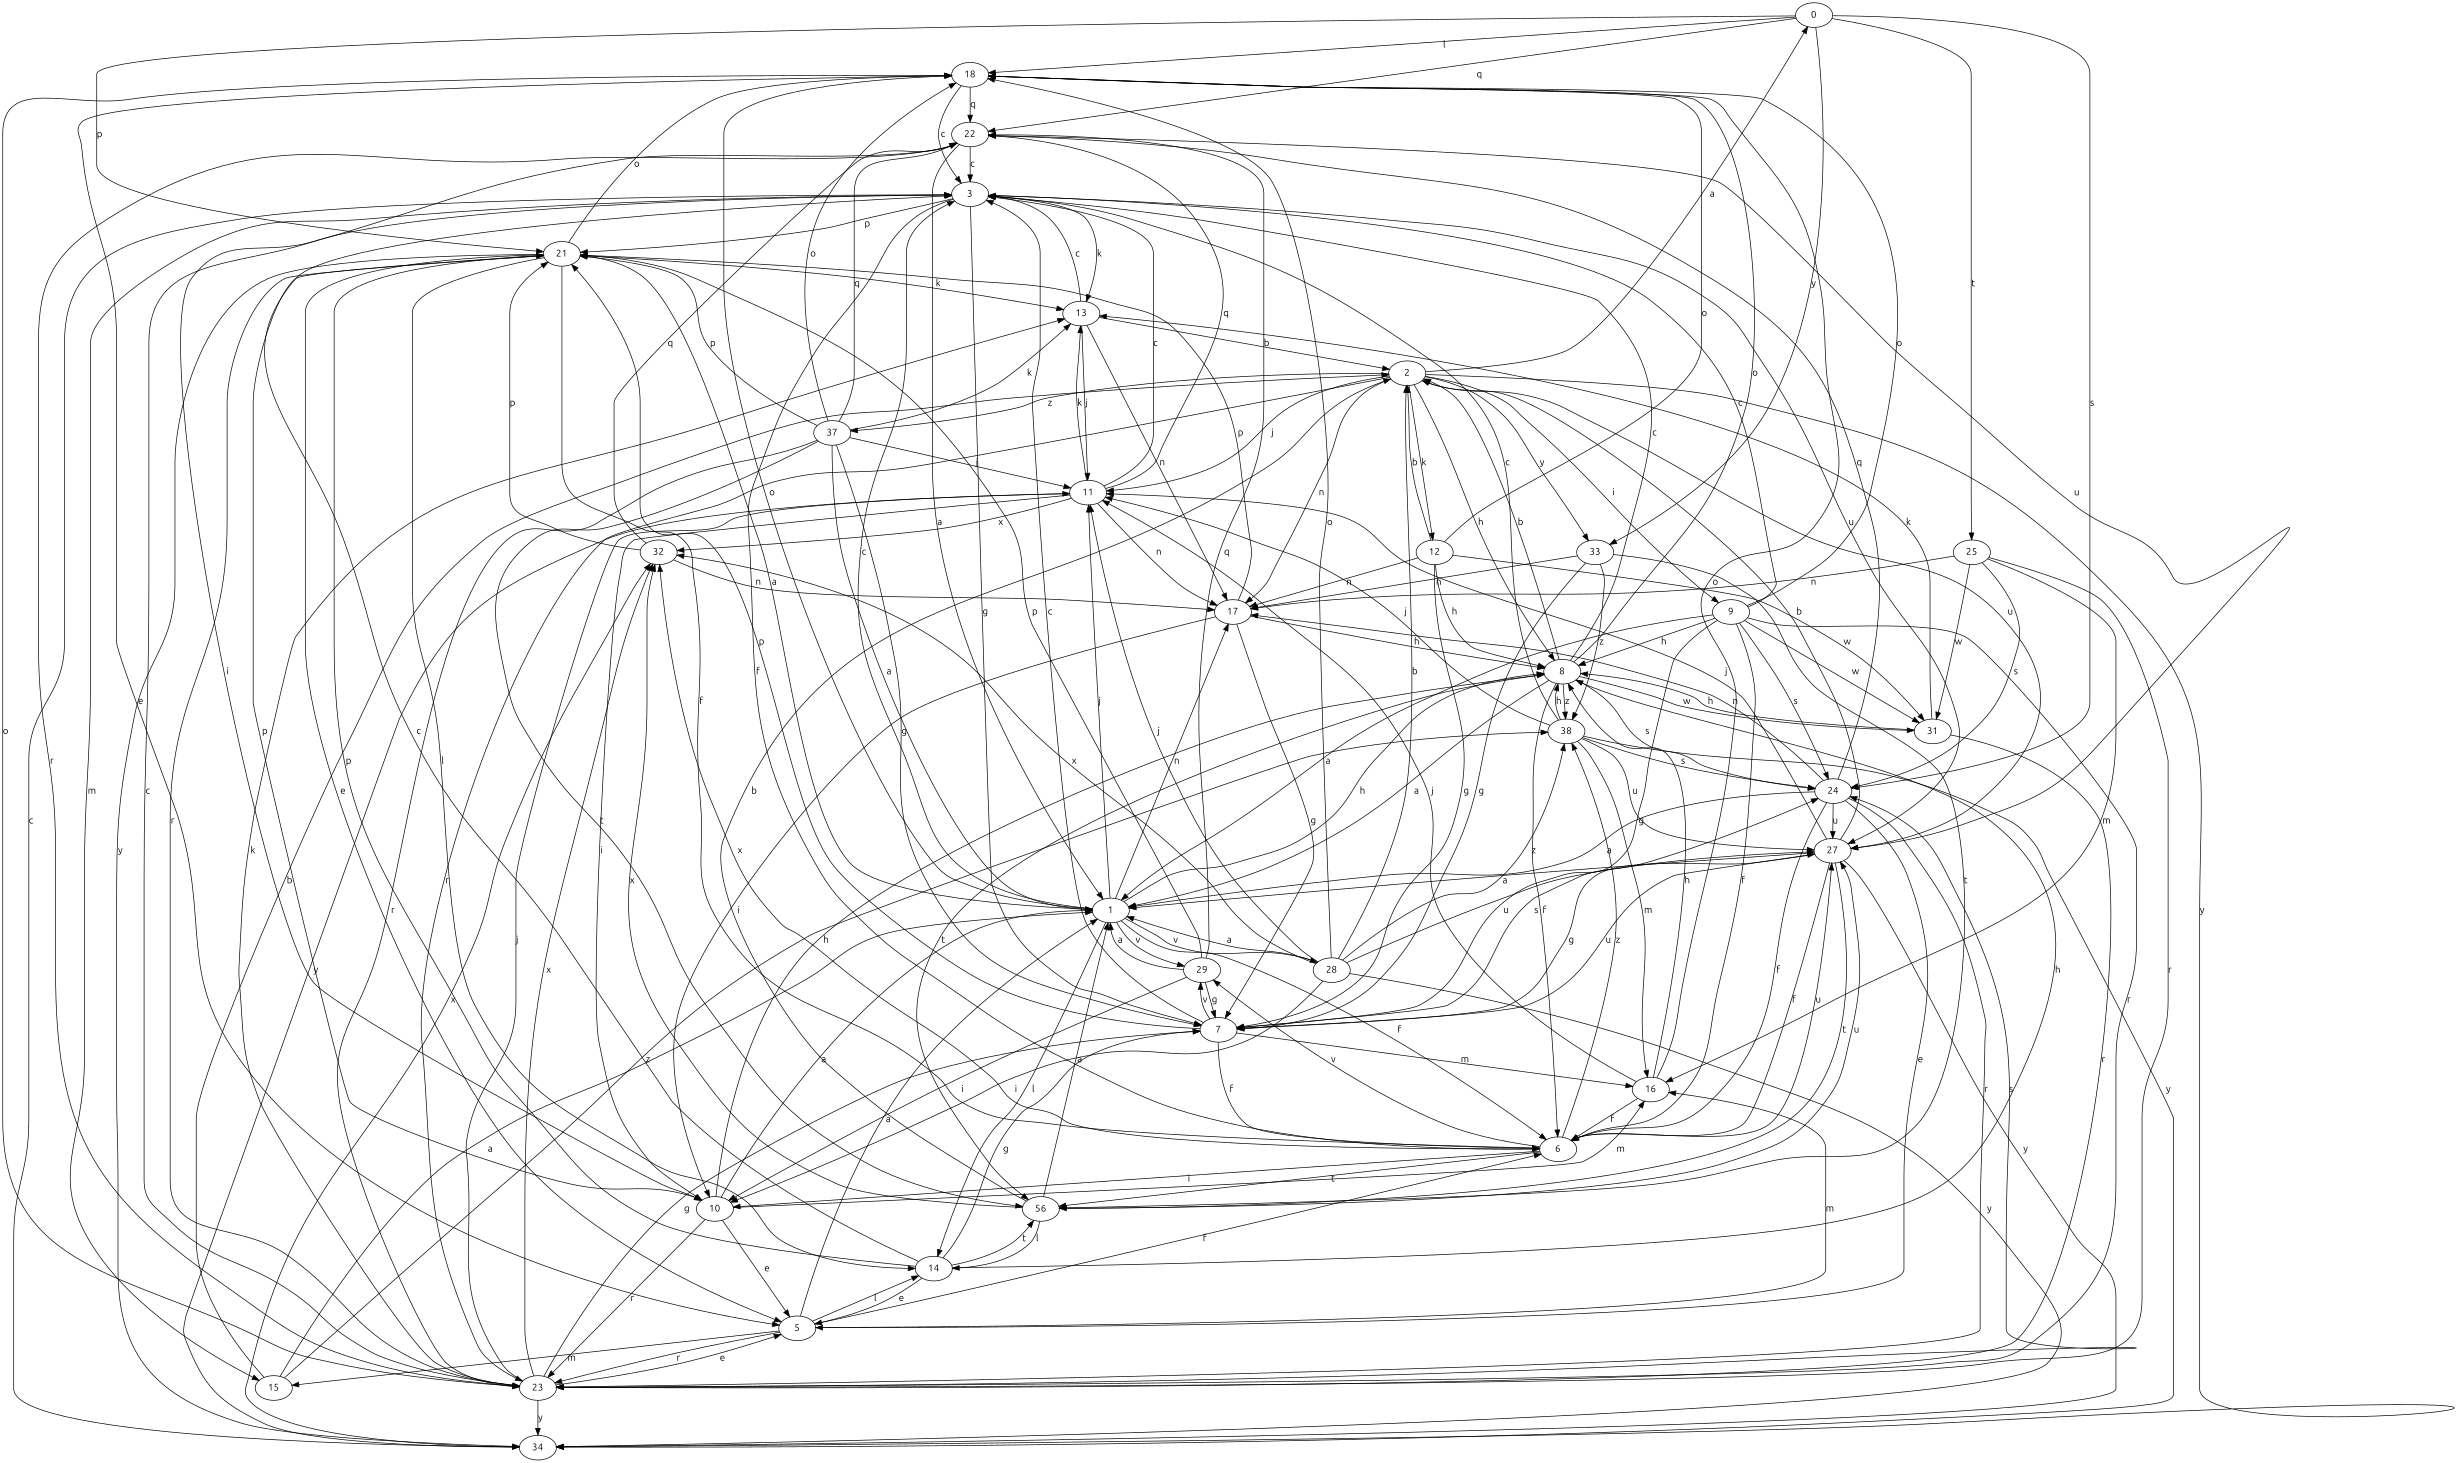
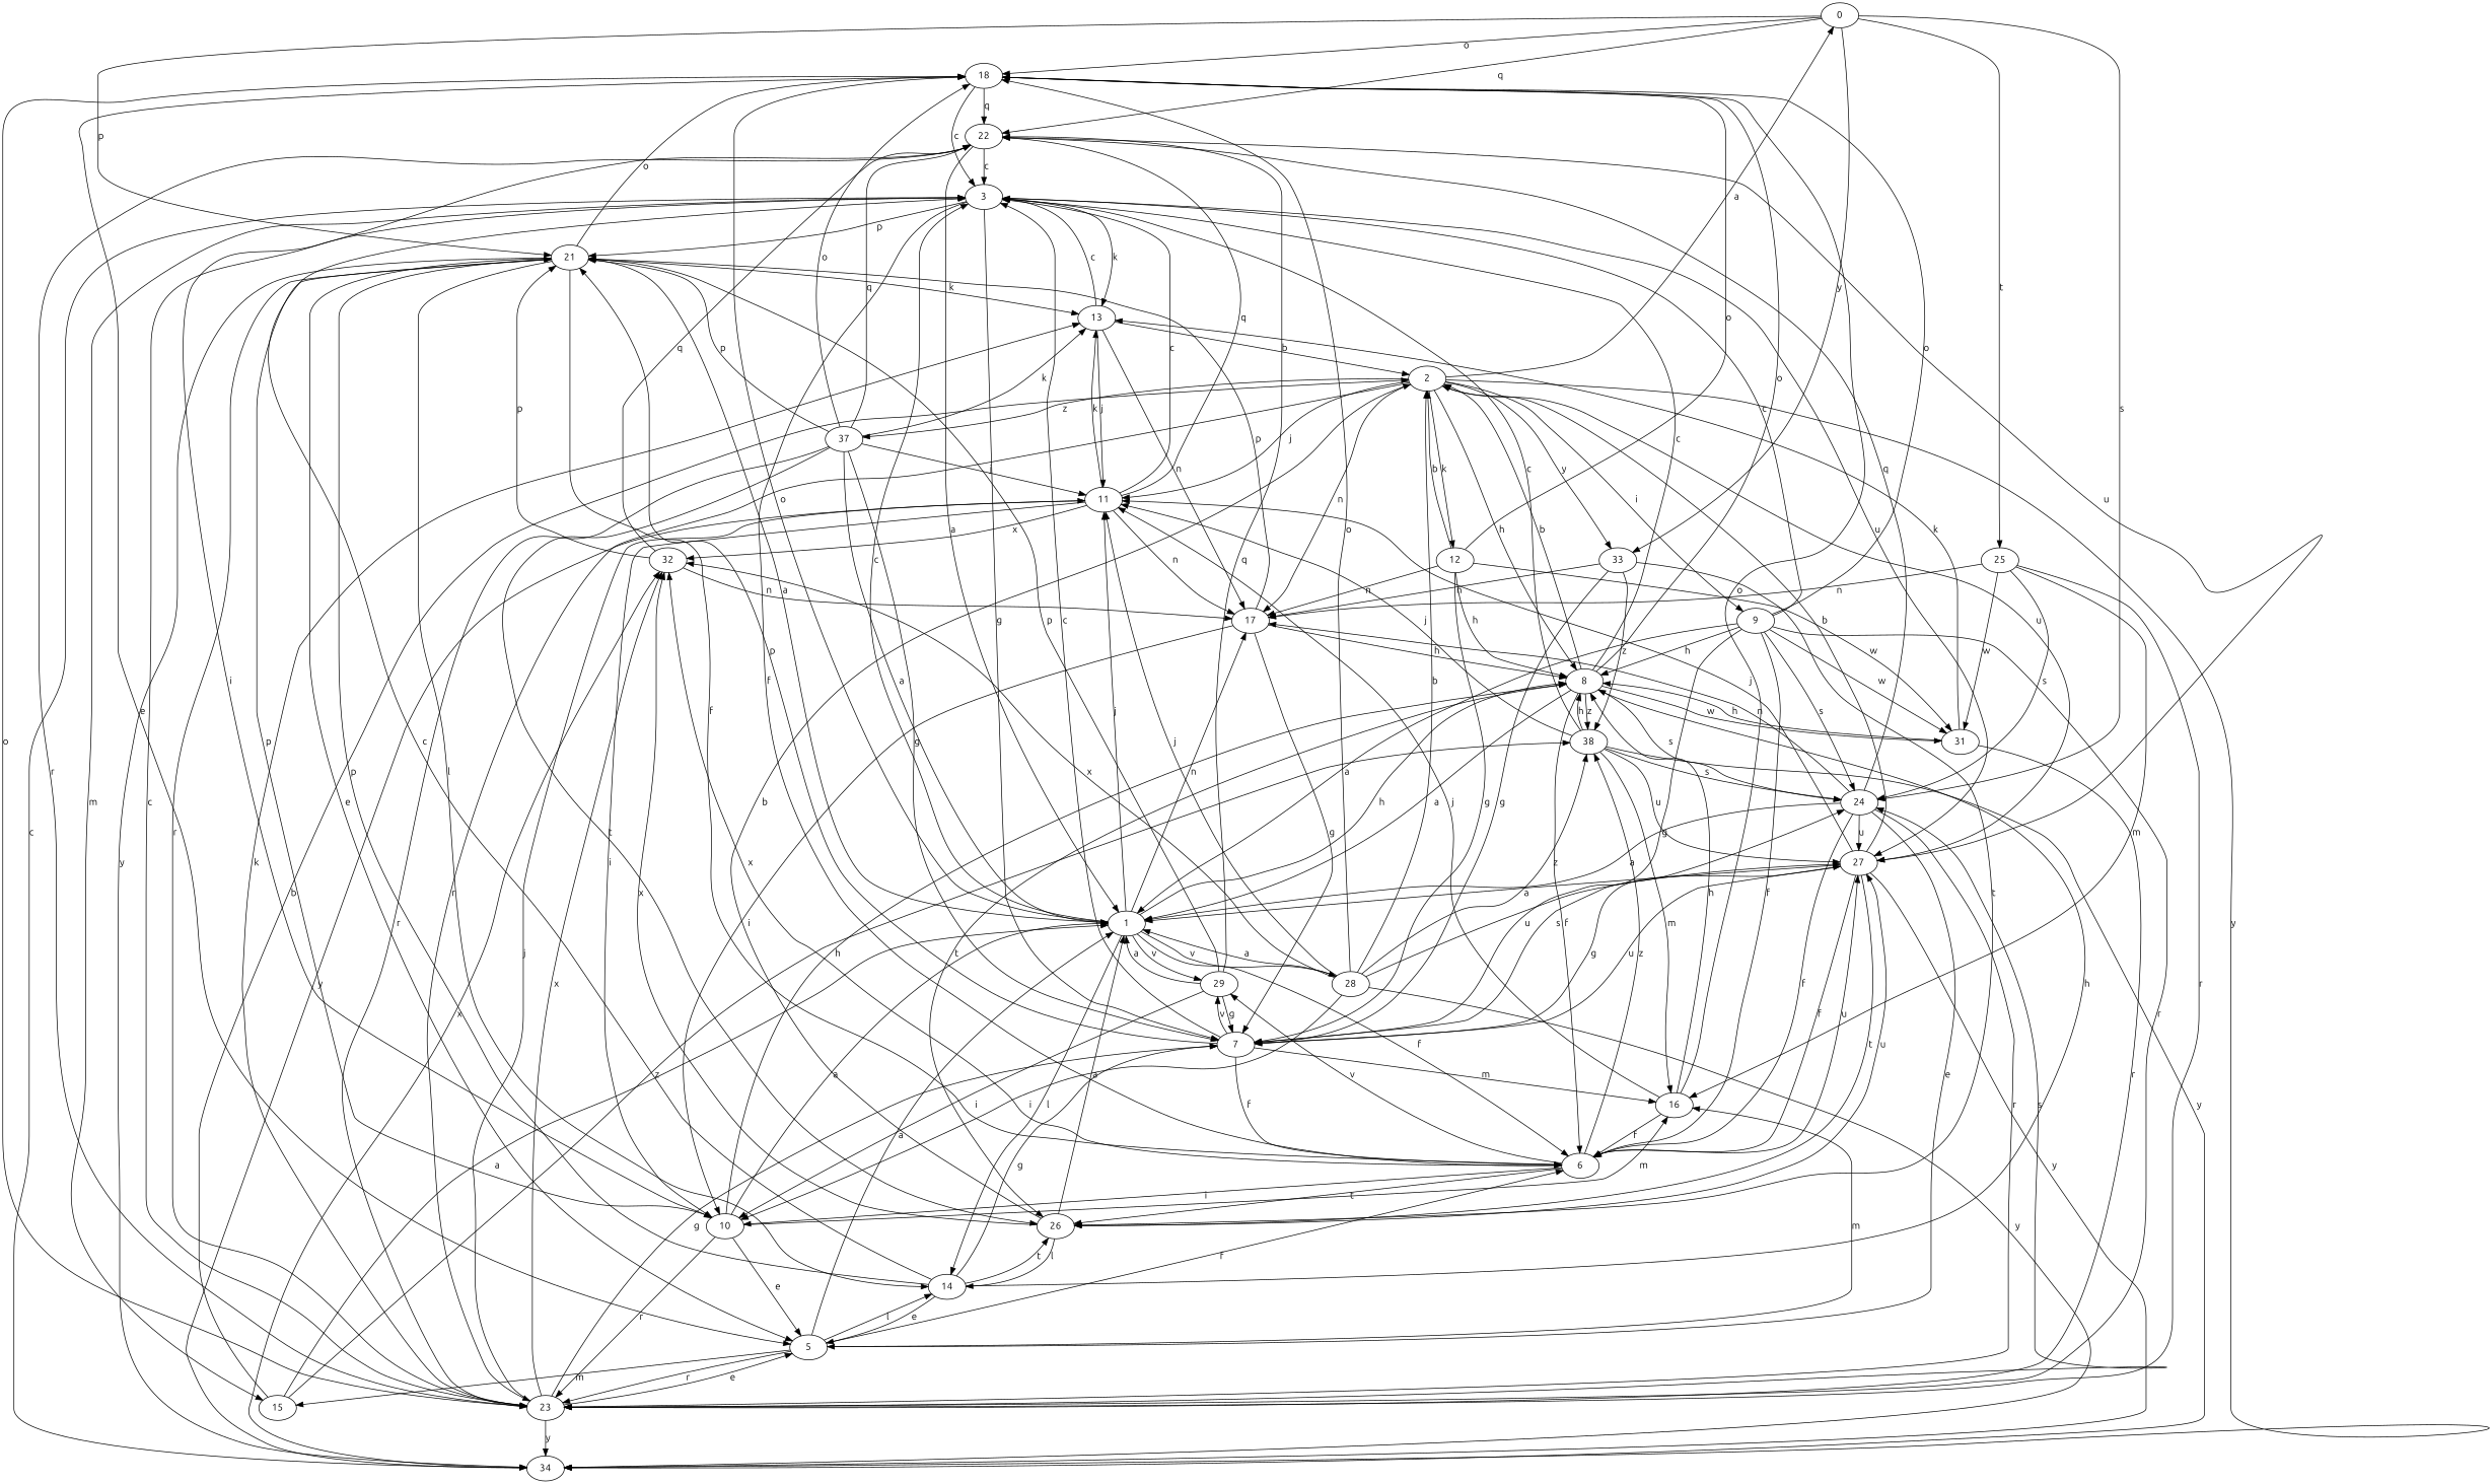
  strict digraph {
    fontname=Ubuntu
    node [fontname=Ubuntu]
    edge [fontname=Ubuntu]
    0
    18
    21
    22
    24
    25
    33
    3
    5
    1
    6
    14
    23
    34
    13
    27
    10
    17
    16
    31
    7
-   26 [label=56]
+   26
    38
    8
    11
    28
    29
    15
    32
    2
    9
    12
    37
-   0 -> 18 [label=l]
+   0 -> 18 [label=o]
    0 -> 21 [label=p]
    0 -> 22 [label=q]
    0 -> 24 [label=s]
    0 -> 25 [label=t]
    0 -> 33 [label=y]
    18 -> 22 [label=q]
    18 -> 3 [label=c]
    18 -> 5 [label=e]
    21 -> 18 [label=o]
    21 -> 5 [label=e]
    21 -> 1 [label=a]
    21 -> 6 [label=f]
    21 -> 14 [label=l]
    21 -> 23 [label=r]
    21 -> 34 [label=y]
    21 -> 13 [label=k]
    22 -> 3 [label=c]
    22 -> 1 [label=a]
    22 -> 23 [label=r]
    22 -> 27 [label=u]
    22 -> 10 [label=i]
    24 -> 22 [label=q]
    24 -> 5 [label=e]
    24 -> 1 [label=a]
    24 -> 6 [label=f]
    24 -> 23 [label=r]
    24 -> 27 [label=u]
    24 -> 17 [label=n]
    25 -> 24 [label=s]
    25 -> 23 [label=r]
    25 -> 17 [label=n]
    25 -> 16 [label=m]
    25 -> 31 [label=w]
    33 -> 17 [label=n]
    33 -> 7 [label=g]
    33 -> 26 [label=t]
    33 -> 38 [label=z]
    3 -> 21 [label=p]
    3 -> 6 [label=f]
    3 -> 13 [label=k]
    3 -> 27 [label=u]
    3 -> 7 [label=g]
    3 -> 15 [label=m]
    5 -> 1 [label=a]
    5 -> 6 [label=f]
    5 -> 14 [label=l]
    5 -> 23 [label=r]
    5 -> 16 [label=m]
    5 -> 15 [label=m]
    1 -> 18 [label=o]
    1 -> 3 [label=c]
    1 -> 6 [label=f]
    1 -> 14 [label=l]
    1 -> 17 [label=n]
    1 -> 8 [label=h]
    1 -> 11 [label=j]
    1 -> 28 [label=v]
    1 -> 29 [label=v]
    6 -> 27 [label=u]
    6 -> 10 [label=i]
    6 -> 26 [label=t]
    6 -> 38 [label=z]
    6 -> 29 [label=v]
    6 -> 32 [label=x]
    14 -> 21 [label=p]
    14 -> 3 [label=c]
    14 -> 5 [label=e]
    14 -> 7 [label=g]
    14 -> 26 [label=t]
    14 -> 8 [label=h]
    23 -> 18 [label=o]
    23 -> 24 [label=s]
    23 -> 3 [label=c]
    23 -> 5 [label=e]
    23 -> 34 [label=y]
    23 -> 13 [label=k]
    23 -> 7 [label=g]
    23 -> 11 [label=j]
    23 -> 32 [label=x]
    34 -> 3 [label=c]
    34 -> 32 [label=x]
    13 -> 3 [label=c]
    13 -> 17 [label=n]
    13 -> 11 [label=j]
    13 -> 2 [label=b]
    27 -> 1 [label=a]
    27 -> 6 [label=f]
    27 -> 34 [label=y]
    27 -> 7 [label=g]
    27 -> 26 [label=t]
    27 -> 11 [label=j]
    27 -> 2 [label=b]
    10 -> 21 [label=p]
    10 -> 5 [label=e]
    10 -> 1 [label=a]
    10 -> 23 [label=r]
    10 -> 16 [label=m]
    10 -> 8 [label=h]
    17 -> 21 [label=p]
    17 -> 10 [label=i]
    17 -> 7 [label=g]
    17 -> 8 [label=h]
    16 -> 18 [label=o]
    16 -> 6 [label=f]
    16 -> 8 [label=h]
    16 -> 11 [label=j]
    31 -> 23 [label=r]
    31 -> 13 [label=k]
    31 -> 8 [label=h]
    7 -> 21 [label=p]
    7 -> 24 [label=s]
    7 -> 3 [label=c]
    7 -> 6 [label=f]
    7 -> 27 [label=u]
    7 -> 16 [label=m]
    7 -> 29 [label=v]
    26 -> 1 [label=a]
    26 -> 14 [label=l]
    26 -> 27 [label=u]
    26 -> 32 [label=x]
    26 -> 2 [label=b]
    38 -> 24 [label=s]
    38 -> 3 [label=c]
    38 -> 34 [label=y]
    38 -> 27 [label=u]
    38 -> 16 [label=m]
    38 -> 8 [label=h]
    38 -> 11 [label=j]
    8 -> 18 [label=o]
    8 -> 24 [label=s]
    8 -> 3 [label=c]
    8 -> 1 [label=a]
    8 -> 6 [label=f]
    8 -> 31 [label=w]
    8 -> 26 [label=t]
    8 -> 38 [label=z]
    8 -> 2 [label=b]
    11 -> 22 [label=q]
    11 -> 3 [label=c]
    11 -> 34 [label=y]
    11 -> 13 [label=k]
    11 -> 10 [label=i]
    11 -> 17 [label=n]
    11 -> 32 [label=x]
    28 -> 18 [label=o]
    28 -> 1 [label=a]
    28 -> 34 [label=y]
    28 -> 27 [label=u]
    28 -> 10 [label=i]
    28 -> 38 [label=z]
    28 -> 11 [label=j]
    28 -> 32 [label=x]
    28 -> 2 [label=b]
    29 -> 21 [label=p]
    29 -> 22 [label=q]
    29 -> 1 [label=a]
    29 -> 10 [label=i]
    29 -> 7 [label=g]
    15 -> 1 [label=a]
    15 -> 38 [label=z]
    15 -> 2 [label=b]
    32 -> 21 [label=p]
    32 -> 22 [label=q]
    32 -> 17 [label=n]
    2 -> 0 [label=a]
    2 -> 33 [label=y]
    2 -> 23 [label=r]
    2 -> 34 [label=y]
    2 -> 27 [label=u]
    2 -> 17 [label=n]
    2 -> 8 [label=h]
    2 -> 11 [label=j]
    2 -> 9 [label=i]
    2 -> 12 [label=k]
    2 -> 37 [label=z]
    9 -> 18 [label=o]
    9 -> 24 [label=s]
    9 -> 3 [label=c]
    9 -> 1 [label=a]
    9 -> 6 [label=f]
    9 -> 23 [label=r]
    9 -> 31 [label=w]
    9 -> 7 [label=g]
    9 -> 8 [label=h]
    12 -> 18 [label=o]
    12 -> 17 [label=n]
    12 -> 31 [label=w]
    12 -> 7 [label=g]
    12 -> 8 [label=h]
    12 -> 2 [label=b]
    37 -> 18 [label=o]
    37 -> 21 [label=p]
    37 -> 22 [label=q]
    37 -> 1 [label=a]
    37 -> 23 [label=r]
    37 -> 13 [label=k]
    37 -> 7 [label=g]
    37 -> 26 [label=t]
    37 -> 11 [label=j]
  }
